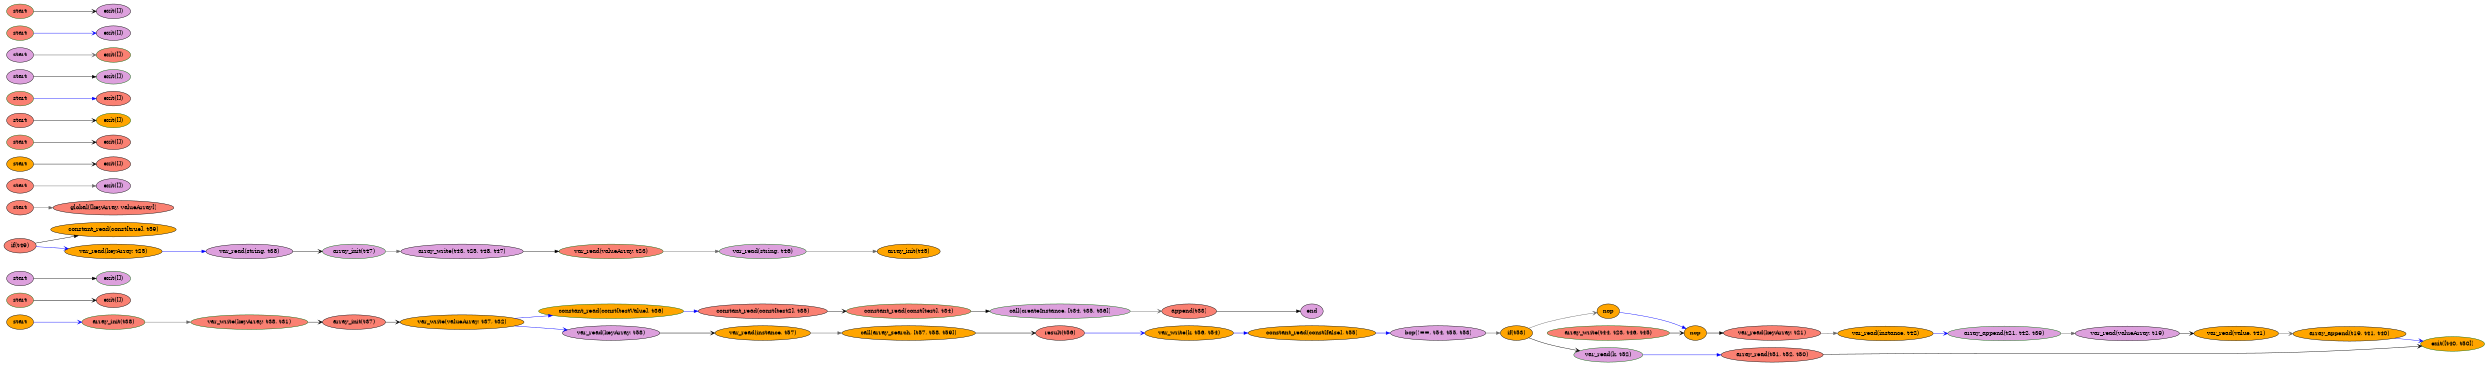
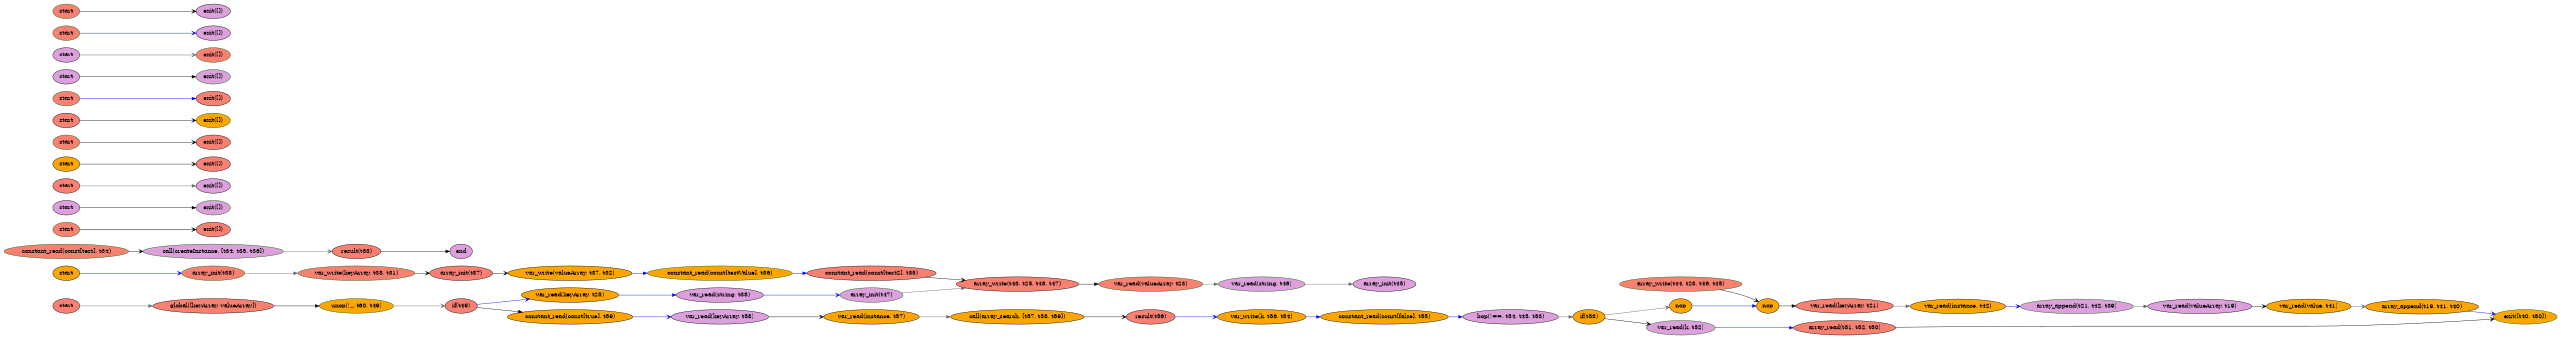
  digraph {
    rankdir=LR
    node [color=black fillcolor=salmon style=filled]
    edge [arrowhead=vee color=black]
    n1 [fillcolor=orange label=start]
    n2 [color=darkgreen label="array_init(t38)"]
    n3 [color=darkgreen label="var_write(keyArray, t38, t31)"]
    n4 [label="array_init(t37)"]
    n5 [color=darkgreen fillcolor=orange label="constant_read(const[testValue], t36)"]
    n6 [label="constant_read(const[test2], t35)"]
    n7 [color=darkgreen label="constant_read(const[test], t34)"]
    n8 [color=darkgreen fillcolor=plum label="call(\createInstance, [t34, t35, t36])"]
-   n9 [label="append(t33)"]
+   n9 [label="result(t33)"]
    n10 [fillcolor=orange label="var_write(valueArray, t37, t32)"]
    n11 [fillcolor=plum label=end]
    n12 [color=darkgreen label=start]
    n13 [label="exit([])"]
    n14 [fillcolor=plum label=start]
    n15 [color=darkgreen fillcolor=plum label="exit([])"]
    n16 [fillcolor=orange label="constant_read(const[true], t59)"]
    n17 [fillcolor=plum label="var_read(keyArray, t58)"]
    n18 [fillcolor=orange label="var_read(instance, t57)"]
    n19 [fillcolor=orange label="call(\array_search, [t57, t58, t59])"]
    n20 [label="result(t56)"]
    n21 [fillcolor=orange label="var_write(k, t56, t54)"]
    n22 [fillcolor=orange label="constant_read(const[false], t55)"]
-   n23 [fillcolor=plum label="bop(!==, t54, t55, t53)"]
+   n23 [fillcolor=plum label="bop(!==, t54, t45, t53)"]
    n24 [fillcolor=orange label="var_read(keyArray, t25)"]
    n25 [fillcolor=plum label="var_read(string, t38)"]
    n26 [color=darkgreen fillcolor=plum label="array_init(t47)"]
-   n27 [fillcolor=plum label="array_write(t43, t25, t48, t47)"]
+   n27 [label="array_write(t43, t25, t48, t47)"]
    n28 [fillcolor=plum label="var_read(valueArray, t19)"]
    n29 [fillcolor=orange label="var_read(value, t41)"]
    n30 [fillcolor=orange label="array_append(t19, t41, t40)"]
    n31 [color=darkgreen fillcolor=orange label="exit([t40, t50])"]
    n32 [label="if(t49)"]
+   n33 [color=darkgreen fillcolor=orange label="unop(!_, t60, t49)"]
    n34 [color=darkgreen fillcolor=plum label="var_read(string, t46)"]
-   n35 [fillcolor=orange label="array_init(t45)"]
+   n35 [fillcolor=plum label="array_init(t45)"]
    n36 [fillcolor=orange label="if(t53)"]
    n37 [fillcolor=orange label=nop]
    n38 [color=darkgreen fillcolor=plum label="var_read(k, t52)"]
    n39 [fillcolor=orange label=nop]
    n40 [label="array_read(t51, t52, t50)"]
    n41 [label="var_read(keyArray, t21)"]
    n42 [color=darkgreen label="array_write(t44, t23, t46, t45)"]
    n43 [fillcolor=orange label="var_read(instance, t42)"]
    n44 [color=darkgreen fillcolor=plum label="array_append(t21, t42, t39)"]
    n45 [color=darkgreen label="var_read(valueArray, t23)"]
    n46 [label=start]
    n47 [label="global([keyArray, valueArray])"]
    n48 [label=start]
    n49 [fillcolor=plum label="exit([])"]
    n50 [fillcolor=orange label=start]
    n51 [label="exit([])"]
    n52 [color=darkgreen label=start]
    n53 [label="exit([])"]
    n54 [label=start]
    n55 [color=darkgreen fillcolor=orange label="exit([])"]
    n56 [color=darkgreen label=start]
    n57 [label="exit([])"]
    n58 [fillcolor=plum label=start]
    n59 [color=darkgreen fillcolor=plum label="exit([])"]
    n60 [fillcolor=plum label=start]
    n61 [color=darkgreen label="exit([])"]
    n62 [color=darkgreen label=start]
    n63 [fillcolor=plum label="exit([])"]
    n64 [color=darkgreen label=start]
    n65 [fillcolor=plum label="exit([])"]
    n1 -> n2 [color=blue]
    n2 -> n3 [arrowhead=normal color=gray40]
    n3 -> n4
    n4 -> n10
    n5 -> n6 [arrowhead=normal color=blue]
-   n6 -> n7
-   n7 -> n8 [arrowhead=normal]
+   n6 -> n27
+   n7 -> n8
    n8 -> n9 [color=gray40]
    n9 -> n11 [arrowhead=normal]
    n10 -> n5 [arrowhead=normal color=blue]
    n12 -> n13
    n14 -> n15 [arrowhead=normal]
-   n10 -> n17 [color=blue]
+   n16 -> n17 [color=blue]
    n17 -> n18
    n18 -> n19 [arrowhead=normal color=gray40]
    n19 -> n20
    n20 -> n21 [color=blue]
    n21 -> n22 [arrowhead=normal color=blue]
    n22 -> n23 [arrowhead=normal color=blue]
    n23 -> n36 [arrowhead=normal color=gray40]
    n24 -> n25 [arrowhead=normal color=blue]
-   n25 -> n26
+   n25 -> n26 [color=blue]
    n26 -> n27 [arrowhead=normal color=gray40]
    n27 -> n45 [arrowhead=normal]
    n28 -> n29
    n29 -> n30 [color=gray40]
    n30 -> n31 [color=blue]
    n32 -> n16 [arrowhead=normal]
    n32 -> n24 [color=blue]
+   n33 -> n32 [color=gray40]
    n34 -> n35 [arrowhead=normal color=gray40]
    n36 -> n37 [color=gray40]
    n36 -> n38
    n37 -> n39 [arrowhead=normal color=blue]
    n38 -> n40 [arrowhead=normal color=blue]
    n39 -> n41 [arrowhead=normal]
    n40 -> n31
    n41 -> n43 [arrowhead=normal color=gray40]
    n42 -> n39
    n43 -> n44 [color=blue]
    n44 -> n28 [arrowhead=normal color=gray40]
    n45 -> n34 [arrowhead=normal color=gray40]
    n46 -> n47 [arrowhead=normal color=gray40]
+   n47 -> n33 [arrowhead=normal]
    n48 -> n49 [arrowhead=normal color=gray40]
    n50 -> n51
    n52 -> n53
    n54 -> n55
    n56 -> n57 [arrowhead=normal color=blue]
    n58 -> n59 [arrowhead=normal]
    n60 -> n61 [color=gray40]
    n62 -> n63 [color=blue]
    n64 -> n65
  }
